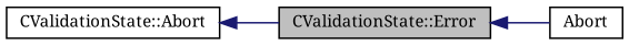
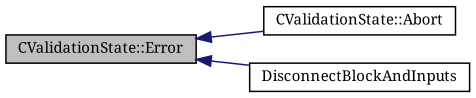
  digraph {
    fontname="Noto Serif"
    rankdir=LR
    node [color=black fillcolor=white fontname="Noto Serif" fontsize=10 shape=record style=filled]
    edge [color=midnightblue dir=back fontname="Noto Serif" fontsize=10 labelfontname=Helvetica labelfontsize=10 style=solid]
    n1 [fillcolor=grey75 fontcolor=black height=0.2 label="CValidationState::Error" width=0.4]
    n2 [height=0.2 label="CValidationState::Abort" width=0.4]
-   n3 [height=0.2 label=Abort width=0.4]
-   n2 -> n1
+   n3 [height=0.2 label=DisconnectBlockAndInputs width=0.4]
+   n1 -> n2
    n1 -> n3
  }
